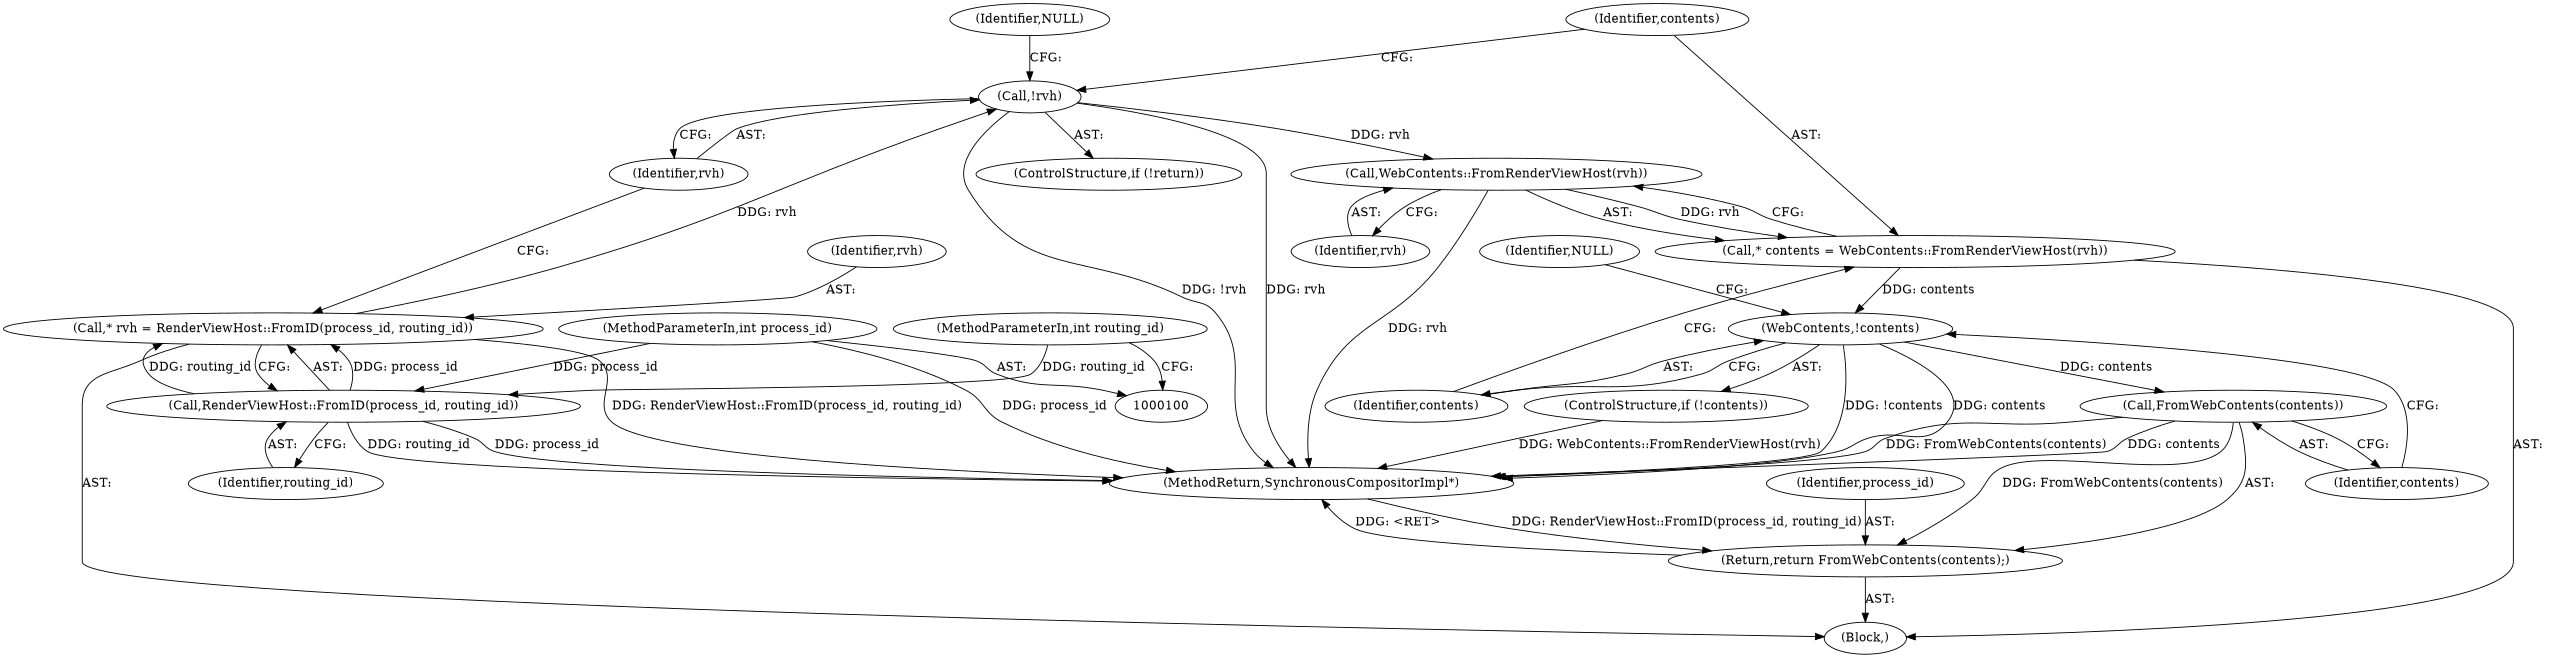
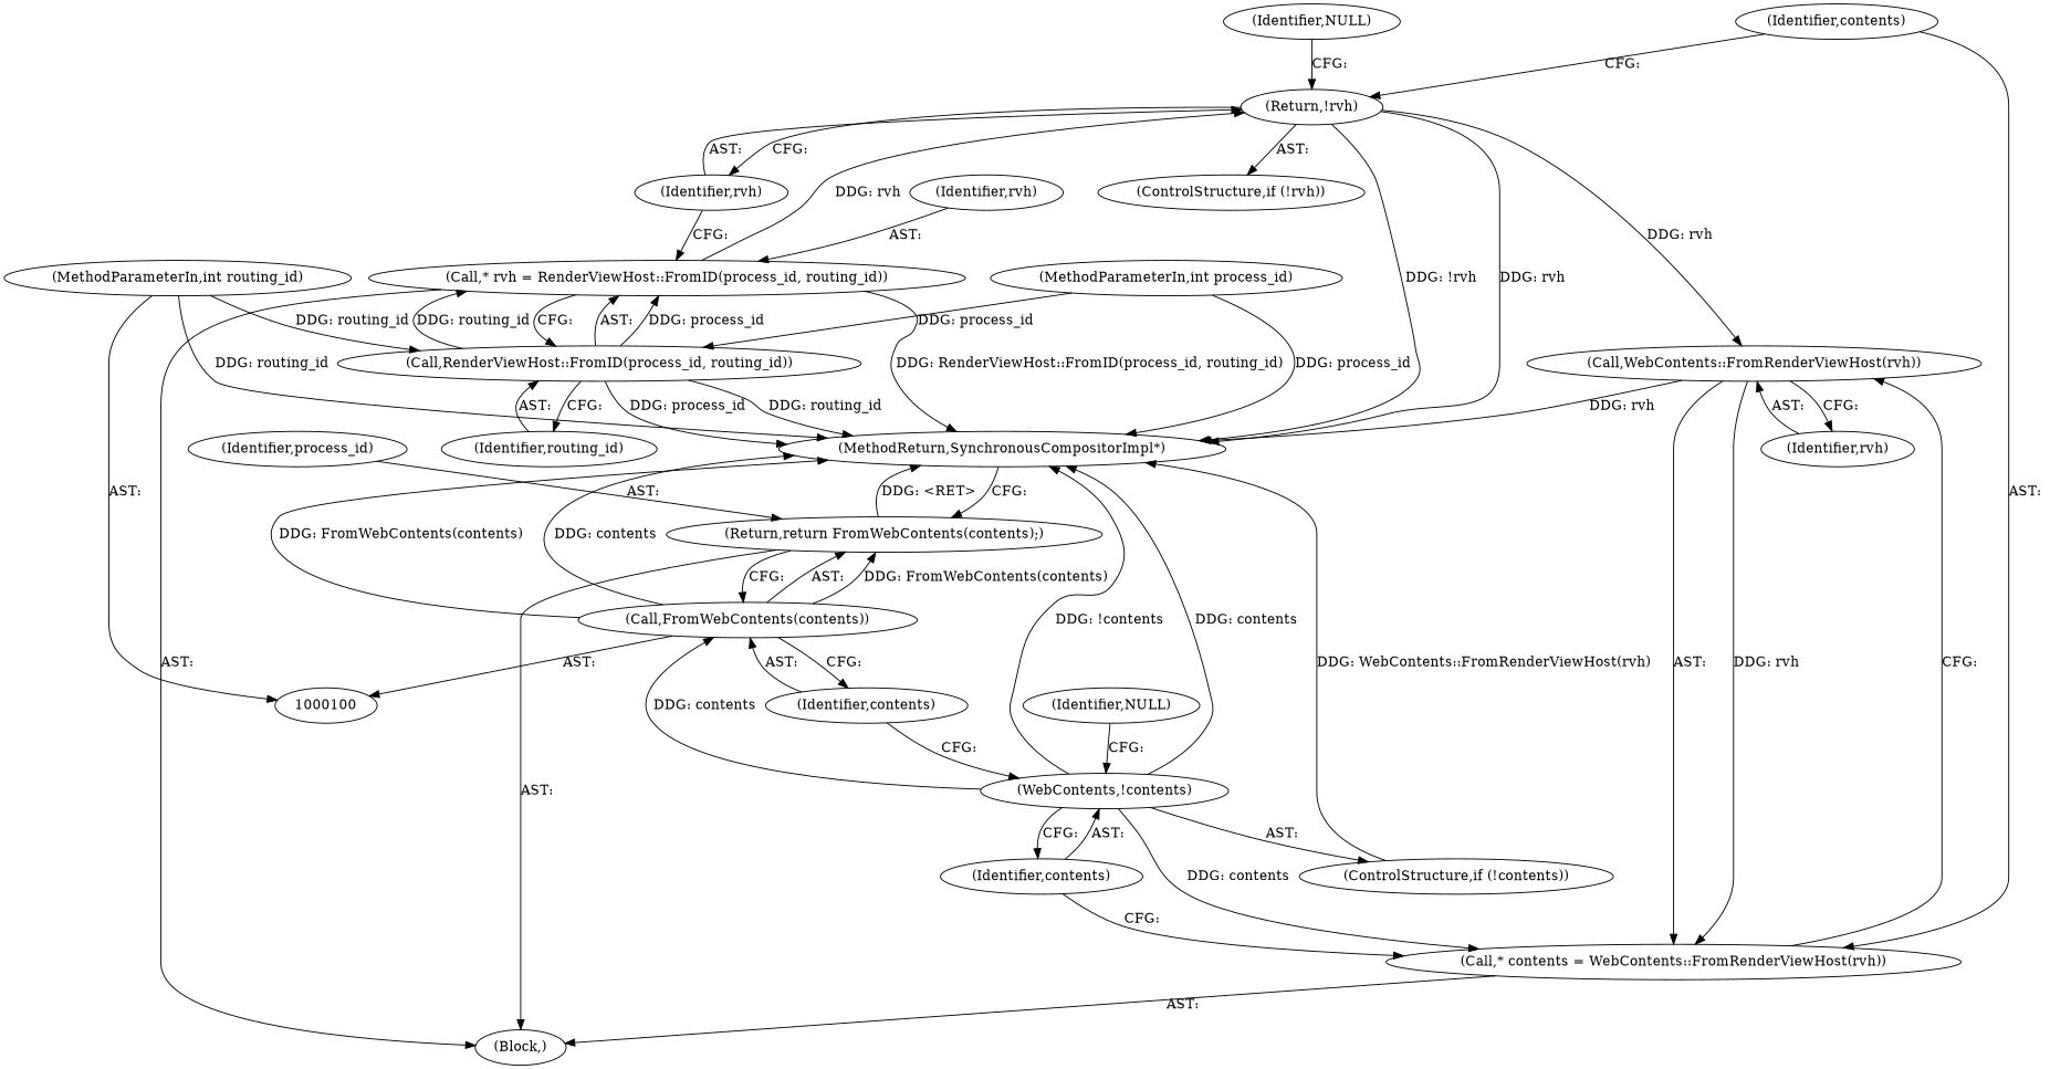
  digraph {
-   n1 [label="(Call,!rvh)"]
+   n1 [label="(Return,!rvh)"]
    n2 [label="(Call,WebContents::FromRenderViewHost(rvh))"]
    n3 [label="(Identifier,rvh)"]
-   n4 [label="(ControlStructure,if (!return))"]
+   n4 [label="(ControlStructure,if (!rvh))"]
    n5 [label="(MethodReturn,SynchronousCompositorImpl*)"]
    n6 [label="(Call,* contents = WebContents::FromRenderViewHost(rvh))"]
    n7 [label="(Identifier,rvh)"]
    n8 [label="(Call,* rvh = RenderViewHost::FromID(process_id, routing_id))"]
    n9 [label="(Return,return FromWebContents(contents);)"]
    n10 [label="(Call,RenderViewHost::FromID(process_id, routing_id))"]
    n11 [label="(Block,)"]
    n12 [label="(Identifier,routing_id)"]
    n13 [label="(MethodParameterIn,int process_id)"]
    1000100
    n15 [label="(MethodParameterIn,int routing_id)"]
    n16 [label="(WebContents,!contents)"]
    n17 [label="(Call,FromWebContents(contents))"]
    n18 [label="(ControlStructure,if (!contents))"]
    n19 [label="(Identifier,contents)"]
    n20 [label="(Identifier,contents)"]
    n21 [label="(Identifier,NULL)"]
    n22 [label="(Identifier,NULL)"]
    n23 [label="(Identifier,rvh)"]
    n24 [label="(Identifier,process_id)"]
    n25 [label="(Identifier,contents)"]
    n1 -> n2 [label="DDG: rvh"]
    n1 -> n3 [label="CFG: "]
    n1 -> n4 [label="AST: "]
    n1 -> n5 [label="DDG: !rvh"]
    n1 -> n5 [label="DDG: rvh"]
    n2 -> n5 [label="DDG: rvh"]
    n2 -> n6 [label="AST: "]
    n2 -> n6 [label="DDG: rvh"]
    n2 -> n7 [label="CFG: "]
    n3 -> n1 [label="AST: "]
    n3 -> n8 [label="CFG: "]
-   n5 -> n9 [label="DDG: RenderViewHost::FromID(process_id, routing_id)"]
+   n5 -> n9 [label="CFG: "]
    n6 -> n2 [label="CFG: "]
    n6 -> n11 [label="AST: "]
-   n6 -> n16 [label="DDG: contents"]
+   n16 -> n6 [label="DDG: contents"]
    n7 -> n2 [label="AST: "]
    n8 -> n1 [label="DDG: rvh"]
    n8 -> n5 [label="DDG: RenderViewHost::FromID(process_id, routing_id)"]
    n8 -> n10 [label="CFG: "]
    n8 -> n11 [label="AST: "]
    n9 -> n5 [label="DDG: <RET>"]
    n9 -> n11 [label="AST: "]
+   n9 -> n17 [label="CFG: "]
    n10 -> n5 [label="DDG: process_id"]
    n10 -> n5 [label="DDG: routing_id"]
    n10 -> n8 [label="AST: "]
    n10 -> n8 [label="DDG: process_id"]
    n10 -> n8 [label="DDG: routing_id"]
    n10 -> n12 [label="CFG: "]
    n12 -> n10 [label="AST: "]
    n13 -> n5 [label="DDG: process_id"]
    n13 -> n10 [label="DDG: process_id"]
-   n13 -> 1000100 [label="AST: "]
+   n17 -> 1000100 [label="AST: "]
+   n15 -> n5 [label="DDG: routing_id"]
    n15 -> n10 [label="DDG: routing_id"]
-   n15 -> 1000100 [label="CFG: "]
+   n15 -> 1000100 [label="AST: "]
    n16 -> n5 [label="DDG: !contents"]
    n16 -> n5 [label="DDG: contents"]
    n16 -> n17 [label="DDG: contents"]
    n16 -> n18 [label="AST: "]
    n16 -> n19 [label="CFG: "]
    n17 -> n5 [label="DDG: FromWebContents(contents)"]
    n17 -> n5 [label="DDG: contents"]
    n17 -> n9 [label="AST: "]
    n17 -> n9 [label="DDG: FromWebContents(contents)"]
    n17 -> n20 [label="CFG: "]
    n18 -> n5 [label="DDG: WebContents::FromRenderViewHost(rvh)"]
    n19 -> n6 [label="CFG: "]
    n19 -> n16 [label="AST: "]
    n20 -> n16 [label="CFG: "]
    n20 -> n17 [label="AST: "]
    n21 -> n16 [label="CFG: "]
    n22 -> n1 [label="CFG: "]
    n23 -> n8 [label="AST: "]
    n24 -> n9 [label="AST: "]
    n25 -> n1 [label="CFG: "]
    n25 -> n6 [label="AST: "]
  }
